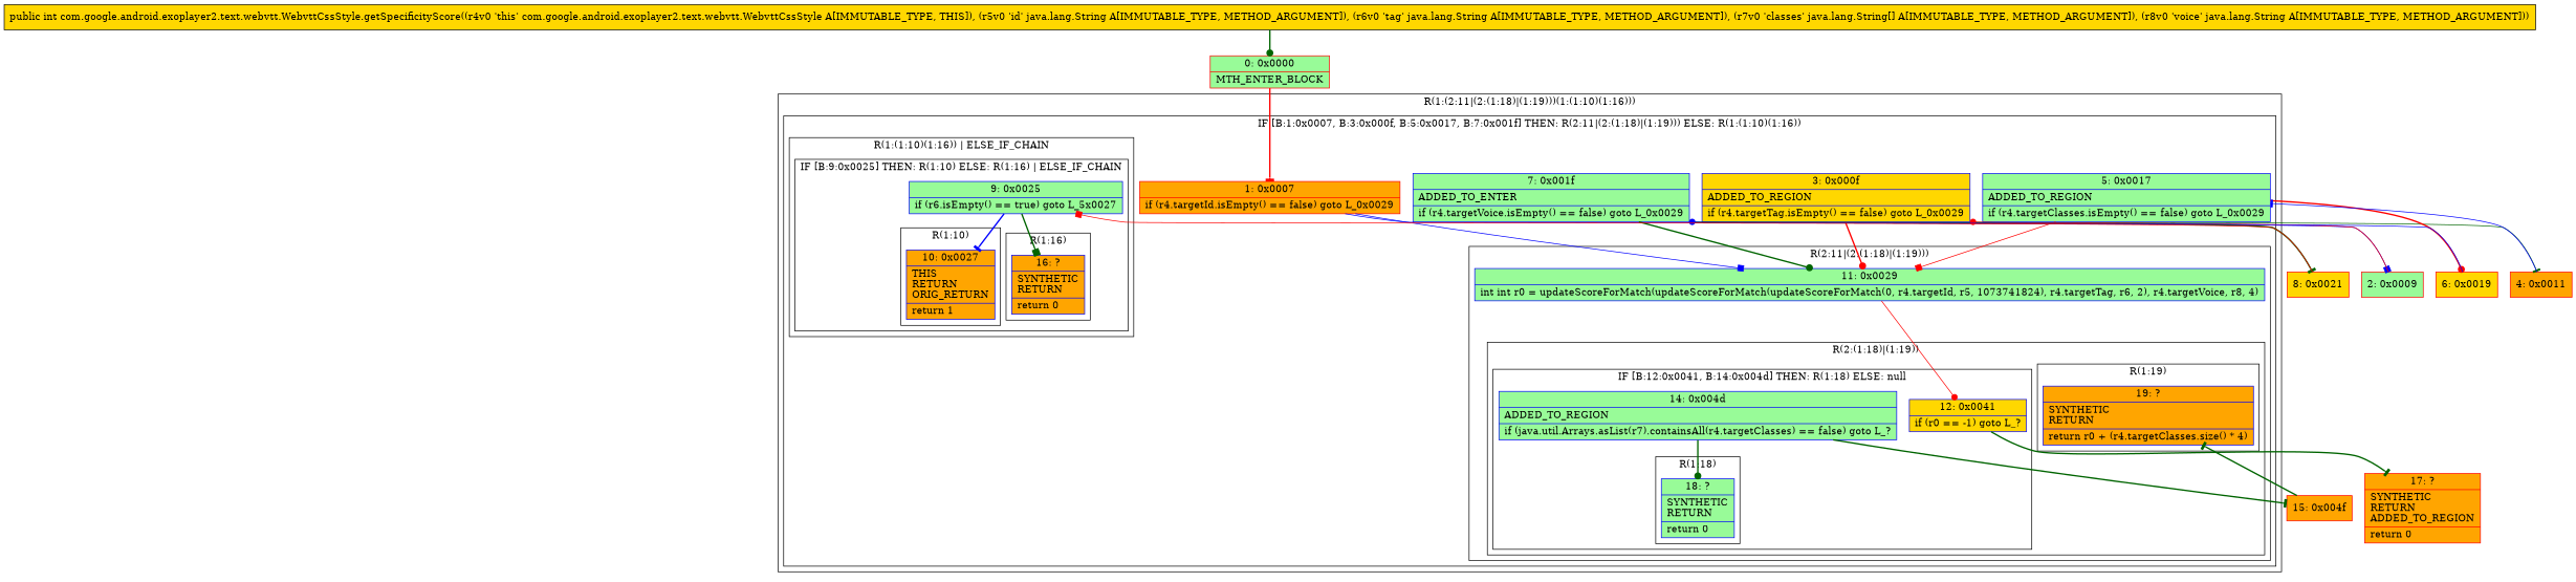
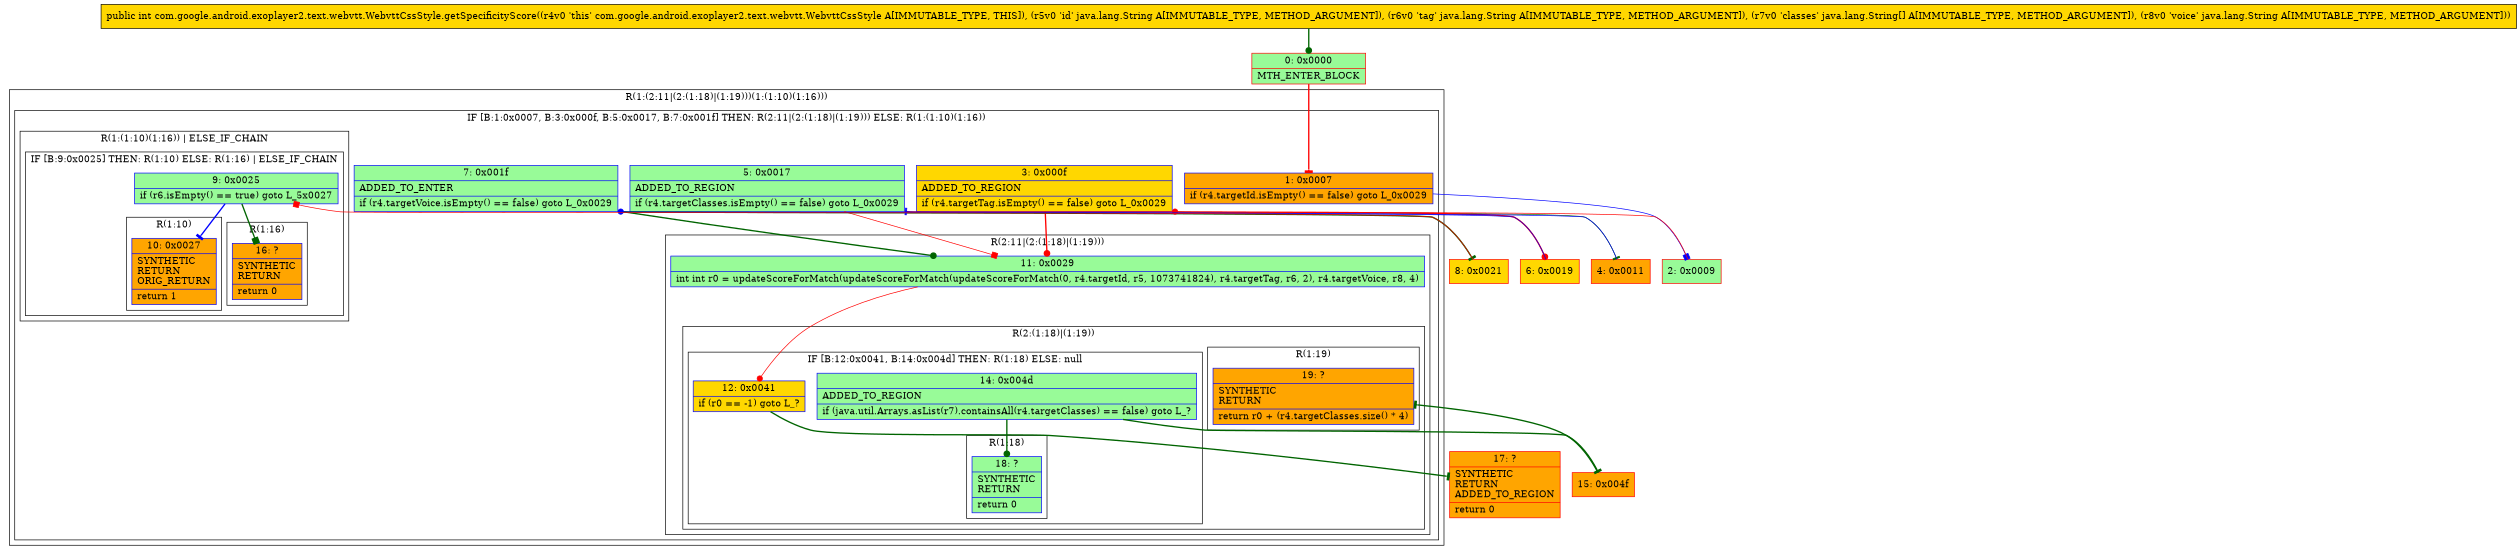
  digraph {
    node [color=blue fillcolor=palegreen shape=record style=filled]
    edge [arrowhead=tee color=darkgreen style=bold]
    n1 [label="{18\:\ ?|SYNTHETIC\lRETURN\l|return 0\l}"]
    n2 [fillcolor=gold label="{12\:\ 0x0041|if (r0 == \-1) goto L_?\l}"]
    n3 [label="{14\:\ 0x004d|ADDED_TO_REGION\l|if (java.util.Arrays.asList(r7).containsAll(r4.targetClasses) == false) goto L_?\l}"]
    n4 [fillcolor=orange label="{19\:\ ?|SYNTHETIC\lRETURN\l|return r0 + (r4.targetClasses.size() * 4)\l}"]
    n5 [label="{11\:\ 0x0029|int int r0 = updateScoreForMatch(updateScoreForMatch(updateScoreForMatch(0, r4.targetId, r5, 1073741824), r4.targetTag, r6, 2), r4.targetVoice, r8, 4)\l}"]
-   n6 [fillcolor=orange label="{10\:\ 0x0027|THIS\lRETURN\lORIG_RETURN\l|return 1\l}"]
+   n6 [fillcolor=orange label="{10\:\ 0x0027|SYNTHETIC\lRETURN\lORIG_RETURN\l|return 1\l}"]
    n7 [fillcolor=orange label="{16\:\ ?|SYNTHETIC\lRETURN\l|return 0\l}"]
    n8 [label="{9\:\ 0x0025|if (r6.isEmpty() == true) goto L_5x0027\l}"]
-   n9 [color=red fillcolor=orange label="{1\:\ 0x0007|if (r4.targetId.isEmpty() == false) goto L_0x0029\l}"]
+   n9 [fillcolor=orange label="{1\:\ 0x0007|if (r4.targetId.isEmpty() == false) goto L_0x0029\l}"]
    n10 [fillcolor=gold label="{3\:\ 0x000f|ADDED_TO_REGION\l|if (r4.targetTag.isEmpty() == false) goto L_0x0029\l}"]
    n11 [label="{5\:\ 0x0017|ADDED_TO_REGION\l|if (r4.targetClasses.isEmpty() == false) goto L_0x0029\l}"]
    n12 [label="{7\:\ 0x001f|ADDED_TO_ENTER\l|if (r4.targetVoice.isEmpty() == false) goto L_0x0029\l}"]
    n13 [color=red fillcolor=orange label="{17\:\ ?|SYNTHETIC\lRETURN\lADDED_TO_REGION\l|return 0\l}"]
    n14 [color=red fillcolor=orange label="{15\:\ 0x004f}"]
    n15 [color=red label="{2\:\ 0x0009}"]
    n16 [color=red fillcolor=orange label="{4\:\ 0x0011}"]
    n17 [color=red fillcolor=gold label="{6\:\ 0x0019}"]
    n18 [color=red fillcolor=gold label="{8\:\ 0x0021}"]
    n19 [color=red label="{0\:\ 0x0000|MTH_ENTER_BLOCK\l}"]
    n20 [fillcolor=gold label="{public int com.google.android.exoplayer2.text.webvtt.WebvttCssStyle.getSpecificityScore((r4v0 'this' com.google.android.exoplayer2.text.webvtt.WebvttCssStyle A[IMMUTABLE_TYPE, THIS]), (r5v0 'id' java.lang.String A[IMMUTABLE_TYPE, METHOD_ARGUMENT]), (r6v0 'tag' java.lang.String A[IMMUTABLE_TYPE, METHOD_ARGUMENT]), (r7v0 'classes' java.lang.String[] A[IMMUTABLE_TYPE, METHOD_ARGUMENT]), (r8v0 'voice' java.lang.String A[IMMUTABLE_TYPE, METHOD_ARGUMENT])) }" color=""]
    subgraph cluster_1 {
      label="R(1:(2:11|(2:(1:18)|(1:19)))(1:(1:10)(1:16)))"
      subgraph cluster_2 {
        label="IF [B:1:0x0007, B:3:0x000f, B:5:0x0017, B:7:0x001f] THEN: R(2:11|(2:(1:18)|(1:19))) ELSE: R(1:(1:10)(1:16))"
        n9
        n10
        n11
        n12
        subgraph cluster_3 {
          label="R(2:11|(2:(1:18)|(1:19)))"
          n5
          subgraph cluster_4 {
            label="R(2:(1:18)|(1:19))"
            subgraph cluster_5 {
              label="IF [B:12:0x0041, B:14:0x004d] THEN: R(1:18) ELSE: null"
              n2
              n3
              subgraph cluster_6 {
                label="R(1:18)"
                n1
              }
            }
            subgraph cluster_7 {
              label="R(1:19)"
              n4
            }
          }
        }
        subgraph cluster_8 {
          label="R(1:(1:10)(1:16)) | ELSE_IF_CHAIN\l"
          subgraph cluster_9 {
            label="IF [B:9:0x0025] THEN: R(1:10) ELSE: R(1:16) | ELSE_IF_CHAIN\l"
            n8
            subgraph cluster_10 {
              label="R(1:10)"
              n6
            }
            subgraph cluster_11 {
              label="R(1:16)"
              n7
            }
          }
        }
      }
    }
    n2 -> n13
    n3 -> n1 [arrowhead=dot]
    n3 -> n14
    n5 -> n2 [arrowhead=dot color=red style=solid]
    n8 -> n6 [color=blue]
    n8 -> n7 [arrowhead=box]
-   n9 -> n5 [arrowhead=box color=blue style=solid]
    n9 -> n15 [arrowhead=box color=blue style=solid]
    n10 -> n5 [arrowhead=dot color=red]
    n10 -> n16 [style=solid]
    n11 -> n5 [arrowhead=box color=red style=solid]
    n11 -> n17 [arrowhead=dot color=red]
    n12 -> n5 [arrowhead=dot]
    n12 -> n18
    n14 -> n4
    n15 -> n10 [arrowhead=dot color=red style=solid]
    n16 -> n11 [color=blue style=solid]
    n17 -> n12 [arrowhead=dot color=blue style=solid]
    n18 -> n8 [arrowhead=box color=red style=solid]
    n19 -> n9 [color=red]
    n20 -> n19 [arrowhead=dot]
  }
